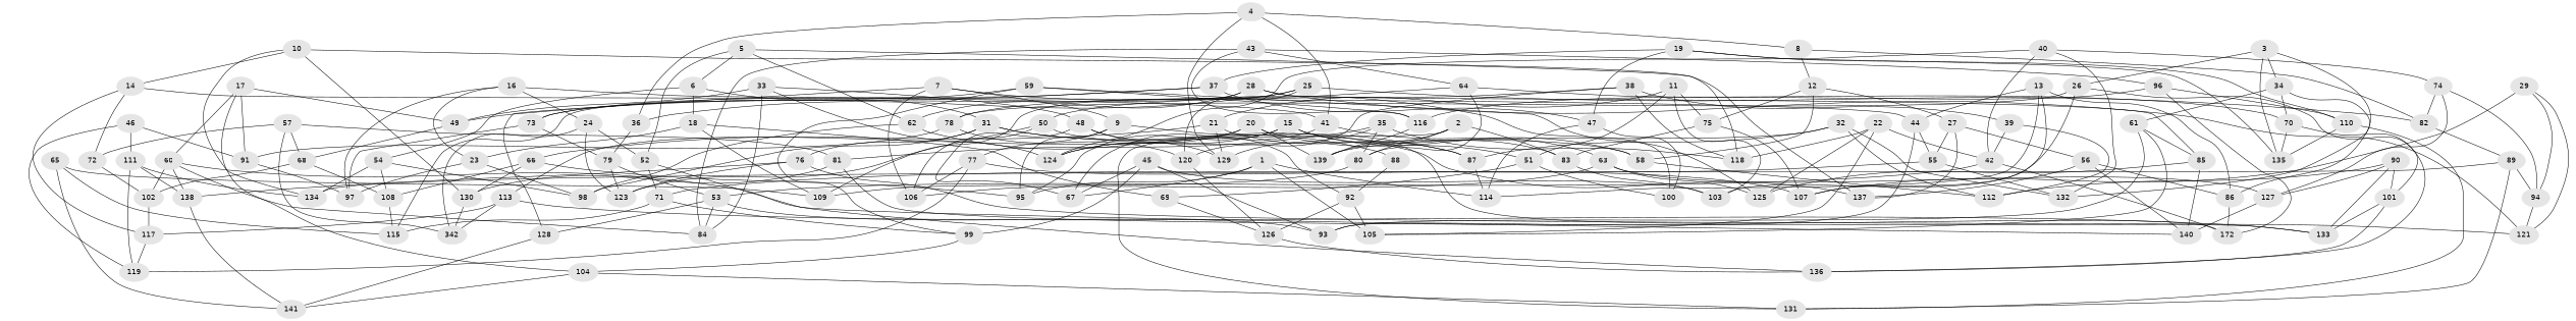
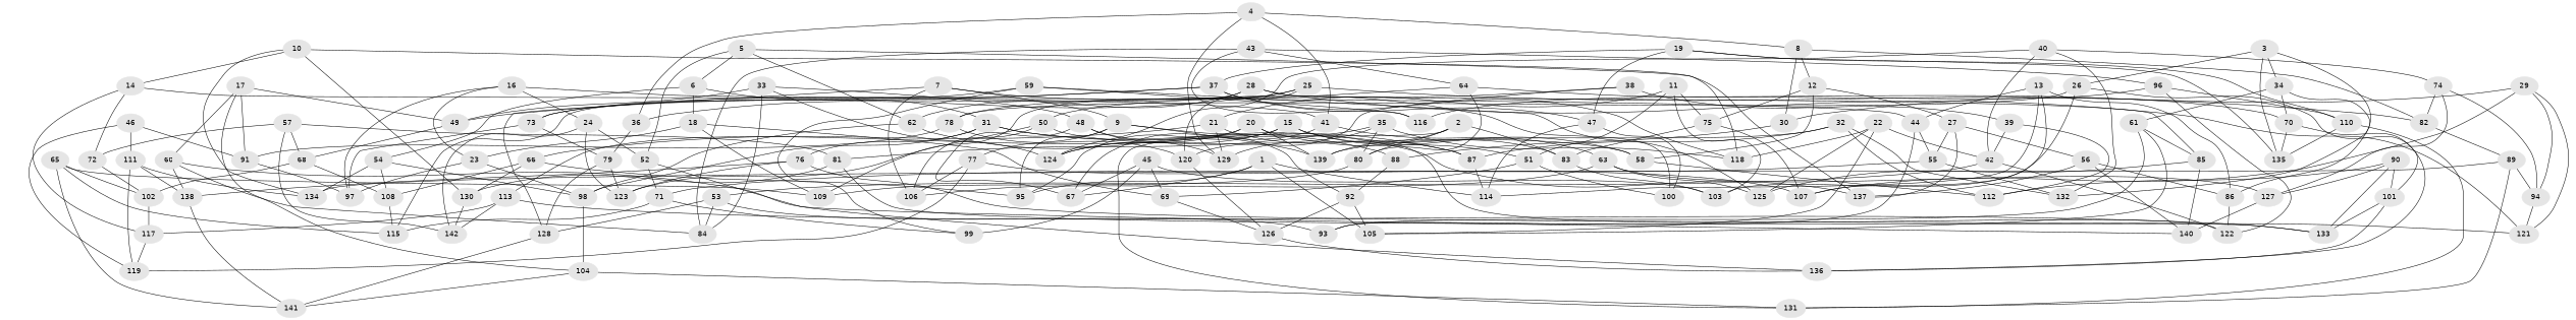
  graph {
    fontname="DejaVu Sans"
    node [color=gray90 fontname="DejaVu Sans" style=filled]
    edge [fontname="DejaVu Sans"]
    1
    67
    95
    105
    114
    2
    80
    83
    131
    139
    109
    103
    3
    26
    34
    132
    135
    78
    101
    86
    61
    70
    4
    8
    36
    41
    129
    12
+   30
    82
    79
    63
    5
    6
    52
    62
    118
    18
    31
    54
    71
    136
    98
    88
    23
    69
    137
    87
    76
    134
    108
    7
    9
    100
    106
    128
    77
-   122 [label=172]
+   122
    141
    75
    27
    58
    89
    107
    119
    10
    14
    130
    44
    72
    117
-   142 [label=342]
+   142
    11
    21
    51
    66
    55
    56
    112
    13
    93
    102
    15
    124
    16
    24
    97
    123
    17
    49
    60
    91
    104
    68
    84
    140
    138
    126
    19
    37
    47
    110
    73
    20
    113
    133
    22
    42
    125
    53
    25
    120
    28
    85
    115
    121
    29
    94
    92
    32
    33
    48
    35
    81
    38
    39
    50
    40
    74
    127
    43
    64
    96
    116
    45
    99
    46
    111
    57
    59
    65
    90
    1 -- 67
    1 -- 95
    1 -- 105
    1 -- 114
    2 -- 80
    2 -- 83
    2 -- 131
    2 -- 139
    80 -- 109
    83 -- 103
    3 -- 26
    3 -- 34
    3 -- 132
    3 -- 135
    26 -- 103
    26 -- 78
    26 -- 101
    34 -- 86
    34 -- 61
    34 -- 70
    78 -- 91
    78 -- 120
    101 -- 136
    101 -- 133
    86 -- 122
    61 -- 105
    61 -- 93
    61 -- 85
    70 -- 135
    70 -- 136
    4 -- 8
    4 -- 36
    4 -- 41
    4 -- 129
    8 -- 12
+   8 -- 30
    8 -- 82
    36 -- 79
    41 -- 67
    41 -- 63
    12 -- 75
    12 -- 27
    12 -- 58
+   30 -- 88
    82 -- 89
-   79 -- 53
+   79 -- 128
    79 -- 123
    63 -- 106
    63 -- 125
    63 -- 127
    5 -- 6
    5 -- 52
    5 -- 62
    5 -- 118
    6 -- 18
    6 -- 31
    6 -- 54
    52 -- 71
    52 -- 136
    62 -- 98
    62 -- 88
    18 -- 109
    18 -- 23
    18 -- 69
    31 -- 98
    31 -- 137
    31 -- 87
    31 -- 76
    54 -- 98
    54 -- 134
    54 -- 108
    71 -- 115
    71 -- 99
    88 -- 92
    23 -- 98
    23 -- 97
    69 -- 126
    87 -- 114
    76 -- 123
    76 -- 138
    76 -- 121
    108 -- 115
    7 -- 9
    7 -- 100
    7 -- 106
    7 -- 128
    9 -- 95
    9 -- 77
    9 -- 122
    128 -- 141
    77 -- 106
    77 -- 107
    77 -- 119
    75 -- 83
    75 -- 107
    27 -- 137
    27 -- 55
    27 -- 56
    58 -- 112
    89 -- 131
    89 -- 134
    89 -- 94
    10 -- 137
    10 -- 134
    10 -- 14
    10 -- 130
    14 -- 44
    14 -- 72
    14 -- 117
    130 -- 142
    44 -- 55
    44 -- 93
    72 -- 102
    117 -- 119
    11 -- 103
    11 -- 75
    11 -- 21
    11 -- 51
    21 -- 129
    21 -- 87
    21 -- 66
    51 -- 69
    51 -- 100
    66 -- 95
    66 -- 108
    66 -- 130
    55 -- 132
    55 -- 71
    56 -- 86
    56 -- 137
    56 -- 140
    13 -- 114
    13 -- 86
    13 -- 107
    13 -- 44
    102 -- 117
    15 -- 95
    15 -- 83
    15 -- 51
    15 -- 124
    16 -- 41
    16 -- 23
    16 -- 24
    16 -- 97
    24 -- 52
    24 -- 142
    24 -- 123
    17 -- 49
    17 -- 60
    17 -- 91
    17 -- 104
    49 -- 68
    60 -- 84
    60 -- 140
    60 -- 138
    91 -- 97
    104 -- 131
    104 -- 141
    68 -- 108
    68 -- 102
    138 -- 141
    126 -- 136
    19 -- 135
    19 -- 37
    19 -- 47
    19 -- 110
    37 -- 49
    37 -- 47
    37 -- 73
    47 -- 114
    47 -- 100
    110 -- 131
    110 -- 135
    73 -- 79
    73 -- 97
    20 -- 139
    20 -- 58
    20 -- 124
    20 -- 113
    113 -- 117
    113 -- 142
    113 -- 133
    22 -- 105
    22 -- 118
    22 -- 42
    22 -- 125
    42 -- 122
    42 -- 53
    53 -- 128
    53 -- 93
    53 -- 84
    25 -- 109
    25 -- 36
    25 -- 82
    25 -- 120
    120 -- 126
    28 -- 62
    28 -- 85
    28 -- 115
    28 -- 121
    85 -- 140
    85 -- 125
+   29 -- 30
    29 -- 107
    29 -- 121
    29 -- 94
    94 -- 121
    92 -- 105
    92 -- 126
    32 -- 139
    32 -- 132
    32 -- 87
    32 -- 112
    33 -- 124
    33 -- 49
    33 -- 84
    33 -- 48
    48 -- 67
    48 -- 129
    48 -- 92
    35 -- 80
    35 -- 129
    35 -- 118
    35 -- 81
    81 -- 130
    81 -- 133
-   38 -- 118
+   37 -- 118
    38 -- 120
    38 -- 39
    38 -- 50
    39 -- 112
    39 -- 42
    50 -- 106
    50 -- 58
    50 -- 123
    40 -- 132
    40 -- 124
    40 -- 42
    40 -- 74
    74 -- 82
    74 -- 94
    74 -- 127
    127 -- 140
    43 -- 84
    43 -- 64
    43 -- 96
    43 -- 116
    64 -- 80
    64 -- 78
    64 -- 70
    96 -- 122
    96 -- 110
    96 -- 116
-   116 -- 139
+   9 -- 139
    45 -- 67
    45 -- 103
-   45 -- 93
+   45 -- 69
    45 -- 99
-   99 -- 104
+   98 -- 104
    46 -- 119
    46 -- 91
    46 -- 111
    111 -- 134
    111 -- 119
    111 -- 138
    57 -- 72
    57 -- 142
    57 -- 68
    57 -- 81
    59 -- 73
    59 -- 125
    59 -- 116
    59 -- 99
    65 -- 109
    65 -- 141
-   60 -- 102
+   65 -- 102
    65 -- 115
    90 -- 101
    90 -- 112
    90 -- 133
    90 -- 127
  }
